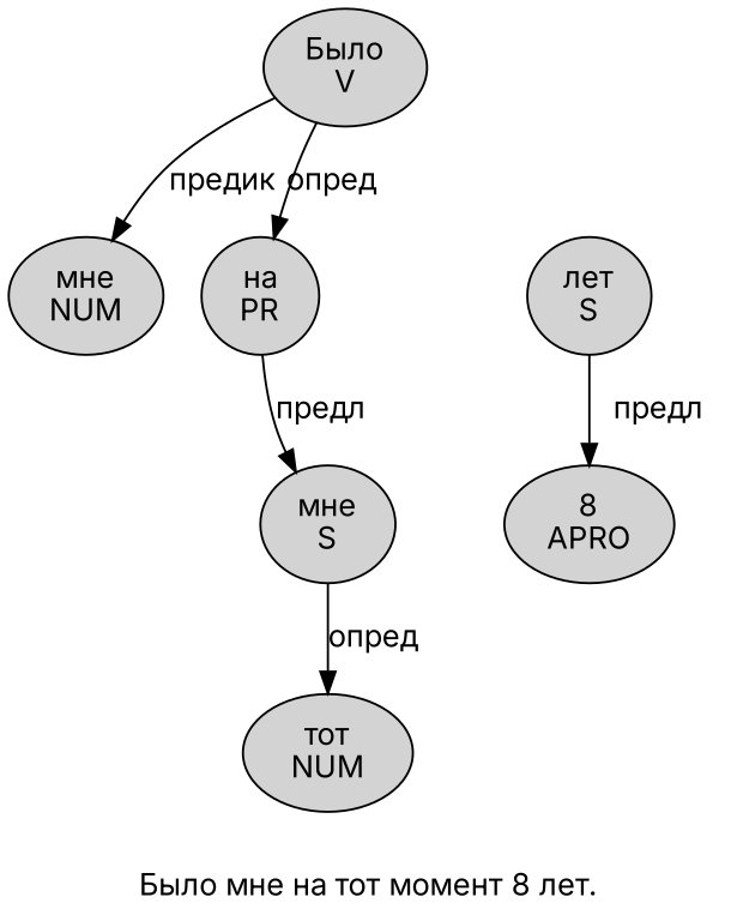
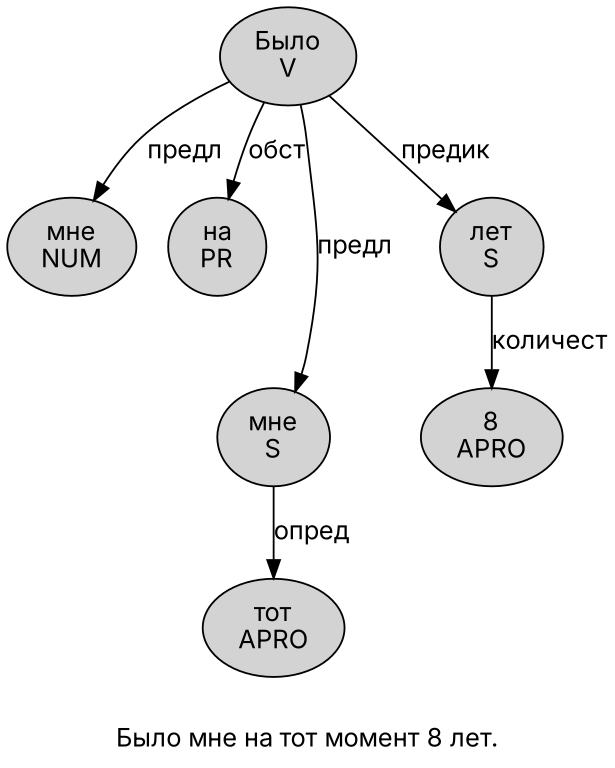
  digraph {
    fontname=Inter
    label="Было мне на тот момент 8 лет."
    node [fillcolor=lightgray fontname=Inter penwidth=1 shape=ellipse style=filled]
    edge [fontname=Inter]
    n1 [label="Было\nV"]
    n2 [label="мне\nNUM"]
    n3 [label="на\nPR"]
    n4 [label="лет\nS"]
    n5 [label="мне\nS"]
    n6 [label="8\nAPRO"]
-   n7 [label="тот\nNUM"]
-   n1 -> n2 [label="предик"]
-   n1 -> n3 [label="опред"]
-   n3 -> n5 [label="предл"]
-   n4 -> n6 [label="предл"]
+   n7 [label="тот\nAPRO"]
+   n1 -> n2 [label="предл"]
+   n1 -> n3 [label="обст"]
+   n1 -> n4 [label="предик"]
+   n1 -> n5 [label="предл"]
+   n4 -> n6 [label="количест"]
    n5 -> n7 [label="опред"]
  }
